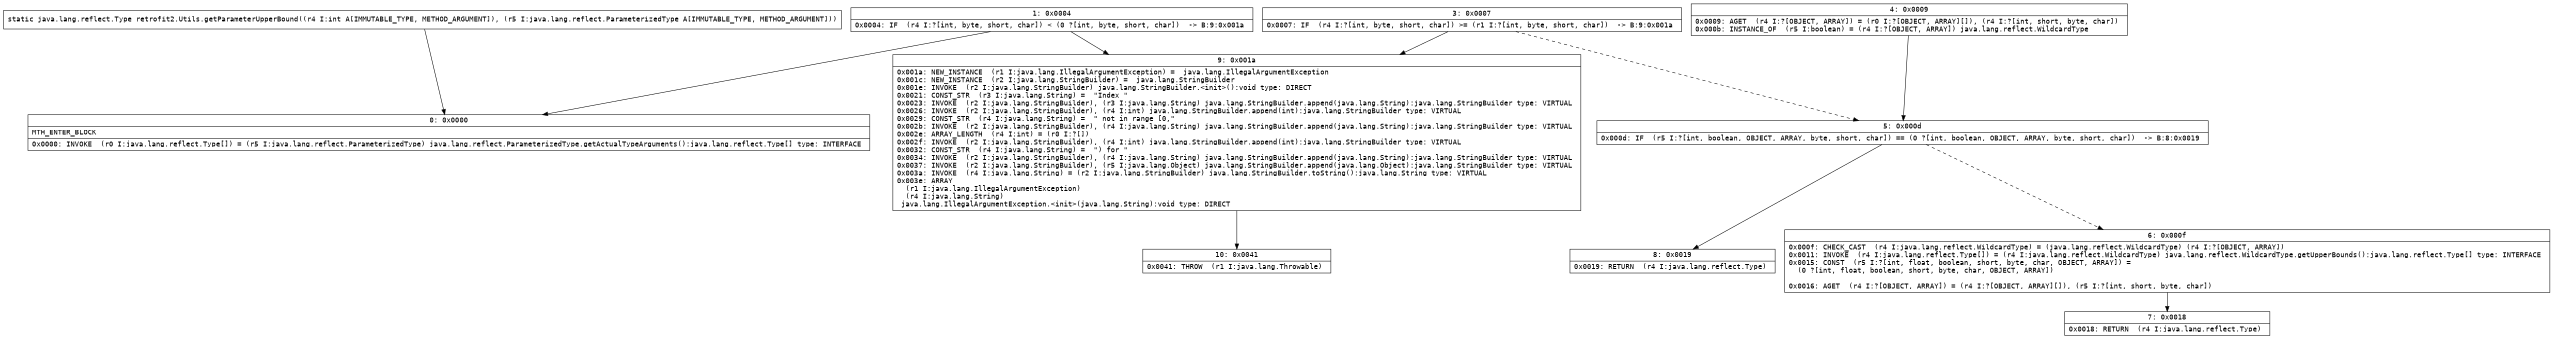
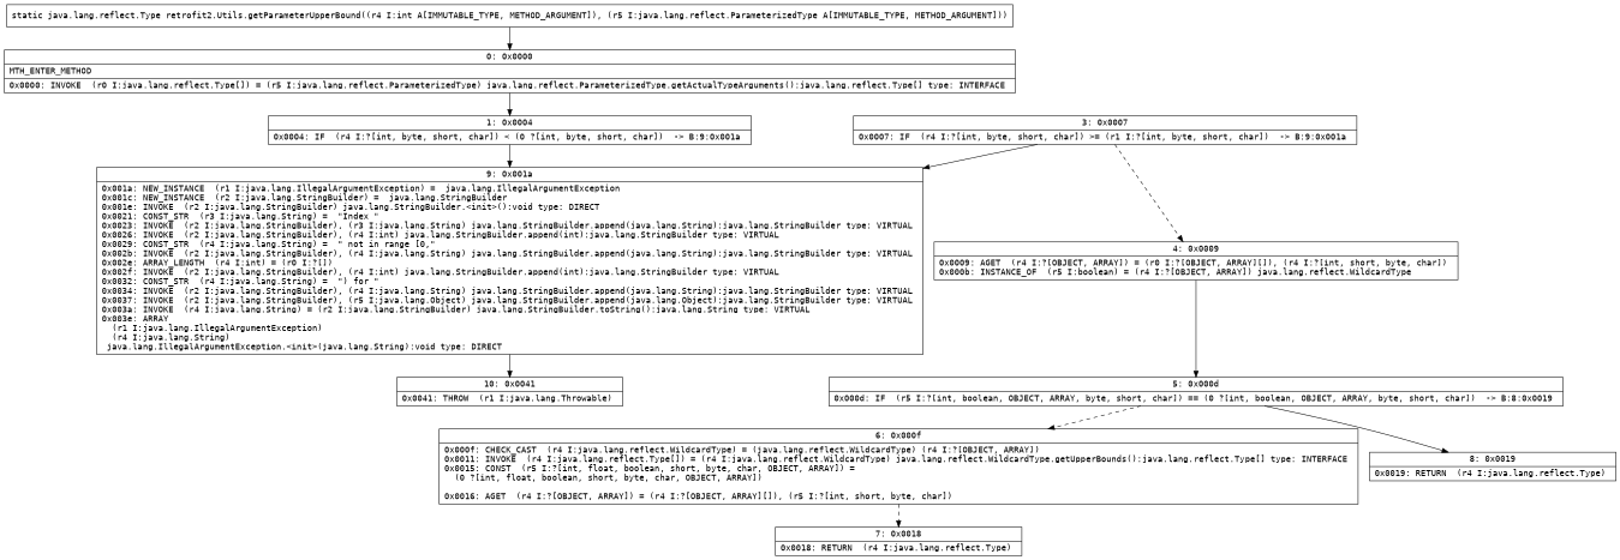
  digraph {
    fontname="DejaVu Sans Mono"
    node [fontname="DejaVu Sans Mono" shape=record]
    edge [fontname="DejaVu Sans Mono"]
-   n1 [label="{0\:\ 0x0000|MTH_ENTER_BLOCK\l|0x0000: INVOKE  (r0 I:java.lang.reflect.Type[]) = (r5 I:java.lang.reflect.ParameterizedType) java.lang.reflect.ParameterizedType.getActualTypeArguments():java.lang.reflect.Type[] type: INTERFACE \l}"]
+   n1 [label="{0\:\ 0x0000|MTH_ENTER_METHOD\l|0x0000: INVOKE  (r0 I:java.lang.reflect.Type[]) = (r5 I:java.lang.reflect.ParameterizedType) java.lang.reflect.ParameterizedType.getActualTypeArguments():java.lang.reflect.Type[] type: INTERFACE \l}"]
    n2 [label="{1\:\ 0x0004|0x0004: IF  (r4 I:?[int, byte, short, char]) \< (0 ?[int, byte, short, char])  \-\> B:9:0x001a \l}"]
    n3 [label="{9\:\ 0x001a|0x001a: NEW_INSTANCE  (r1 I:java.lang.IllegalArgumentException) =  java.lang.IllegalArgumentException \l0x001c: NEW_INSTANCE  (r2 I:java.lang.StringBuilder) =  java.lang.StringBuilder \l0x001e: INVOKE  (r2 I:java.lang.StringBuilder) java.lang.StringBuilder.\<init\>():void type: DIRECT \l0x0021: CONST_STR  (r3 I:java.lang.String) =  \"Index \" \l0x0023: INVOKE  (r2 I:java.lang.StringBuilder), (r3 I:java.lang.String) java.lang.StringBuilder.append(java.lang.String):java.lang.StringBuilder type: VIRTUAL \l0x0026: INVOKE  (r2 I:java.lang.StringBuilder), (r4 I:int) java.lang.StringBuilder.append(int):java.lang.StringBuilder type: VIRTUAL \l0x0029: CONST_STR  (r4 I:java.lang.String) =  \" not in range [0,\" \l0x002b: INVOKE  (r2 I:java.lang.StringBuilder), (r4 I:java.lang.String) java.lang.StringBuilder.append(java.lang.String):java.lang.StringBuilder type: VIRTUAL \l0x002e: ARRAY_LENGTH  (r4 I:int) = (r0 I:?[]) \l0x002f: INVOKE  (r2 I:java.lang.StringBuilder), (r4 I:int) java.lang.StringBuilder.append(int):java.lang.StringBuilder type: VIRTUAL \l0x0032: CONST_STR  (r4 I:java.lang.String) =  \") for \" \l0x0034: INVOKE  (r2 I:java.lang.StringBuilder), (r4 I:java.lang.String) java.lang.StringBuilder.append(java.lang.String):java.lang.StringBuilder type: VIRTUAL \l0x0037: INVOKE  (r2 I:java.lang.StringBuilder), (r5 I:java.lang.Object) java.lang.StringBuilder.append(java.lang.Object):java.lang.StringBuilder type: VIRTUAL \l0x003a: INVOKE  (r4 I:java.lang.String) = (r2 I:java.lang.StringBuilder) java.lang.StringBuilder.toString():java.lang.String type: VIRTUAL \l0x003e: ARRAY  \l  (r1 I:java.lang.IllegalArgumentException)\l  (r4 I:java.lang.String)\l java.lang.IllegalArgumentException.\<init\>(java.lang.String):void type: DIRECT \l}"]
    n4 [label="{10\:\ 0x0041|0x0041: THROW  (r1 I:java.lang.Throwable) \l}"]
    n5 [label="{3\:\ 0x0007|0x0007: IF  (r4 I:?[int, byte, short, char]) \>= (r1 I:?[int, byte, short, char])  \-\> B:9:0x001a \l}"]
    n6 [label="{4\:\ 0x0009|0x0009: AGET  (r4 I:?[OBJECT, ARRAY]) = (r0 I:?[OBJECT, ARRAY][]), (r4 I:?[int, short, byte, char]) \l0x000b: INSTANCE_OF  (r5 I:boolean) = (r4 I:?[OBJECT, ARRAY]) java.lang.reflect.WildcardType \l}"]
    n7 [label="{5\:\ 0x000d|0x000d: IF  (r5 I:?[int, boolean, OBJECT, ARRAY, byte, short, char]) == (0 ?[int, boolean, OBJECT, ARRAY, byte, short, char])  \-\> B:8:0x0019 \l}"]
    n8 [label="{6\:\ 0x000f|0x000f: CHECK_CAST  (r4 I:java.lang.reflect.WildcardType) = (java.lang.reflect.WildcardType) (r4 I:?[OBJECT, ARRAY]) \l0x0011: INVOKE  (r4 I:java.lang.reflect.Type[]) = (r4 I:java.lang.reflect.WildcardType) java.lang.reflect.WildcardType.getUpperBounds():java.lang.reflect.Type[] type: INTERFACE \l0x0015: CONST  (r5 I:?[int, float, boolean, short, byte, char, OBJECT, ARRAY]) = \l  (0 ?[int, float, boolean, short, byte, char, OBJECT, ARRAY])\l \l0x0016: AGET  (r4 I:?[OBJECT, ARRAY]) = (r4 I:?[OBJECT, ARRAY][]), (r5 I:?[int, short, byte, char]) \l}"]
    n9 [label="{8\:\ 0x0019|0x0019: RETURN  (r4 I:java.lang.reflect.Type) \l}"]
    n10 [label="{7\:\ 0x0018|0x0018: RETURN  (r4 I:java.lang.reflect.Type) \l}"]
    n11 [label="{static java.lang.reflect.Type retrofit2.Utils.getParameterUpperBound((r4 I:int A[IMMUTABLE_TYPE, METHOD_ARGUMENT]), (r5 I:java.lang.reflect.ParameterizedType A[IMMUTABLE_TYPE, METHOD_ARGUMENT])) }"]
-   n2 -> n1
+   n1 -> n2
    n2 -> n3
    n3 -> n4
    n5 -> n3
-   n5 -> n7 [style=dashed]
+   n5 -> n6 [style=dashed]
    n6 -> n7
    n7 -> n8 [style=dashed]
    n7 -> n9
-   n8 -> n10
+   n8 -> n10 [style=dashed]
    n11 -> n1
  }
